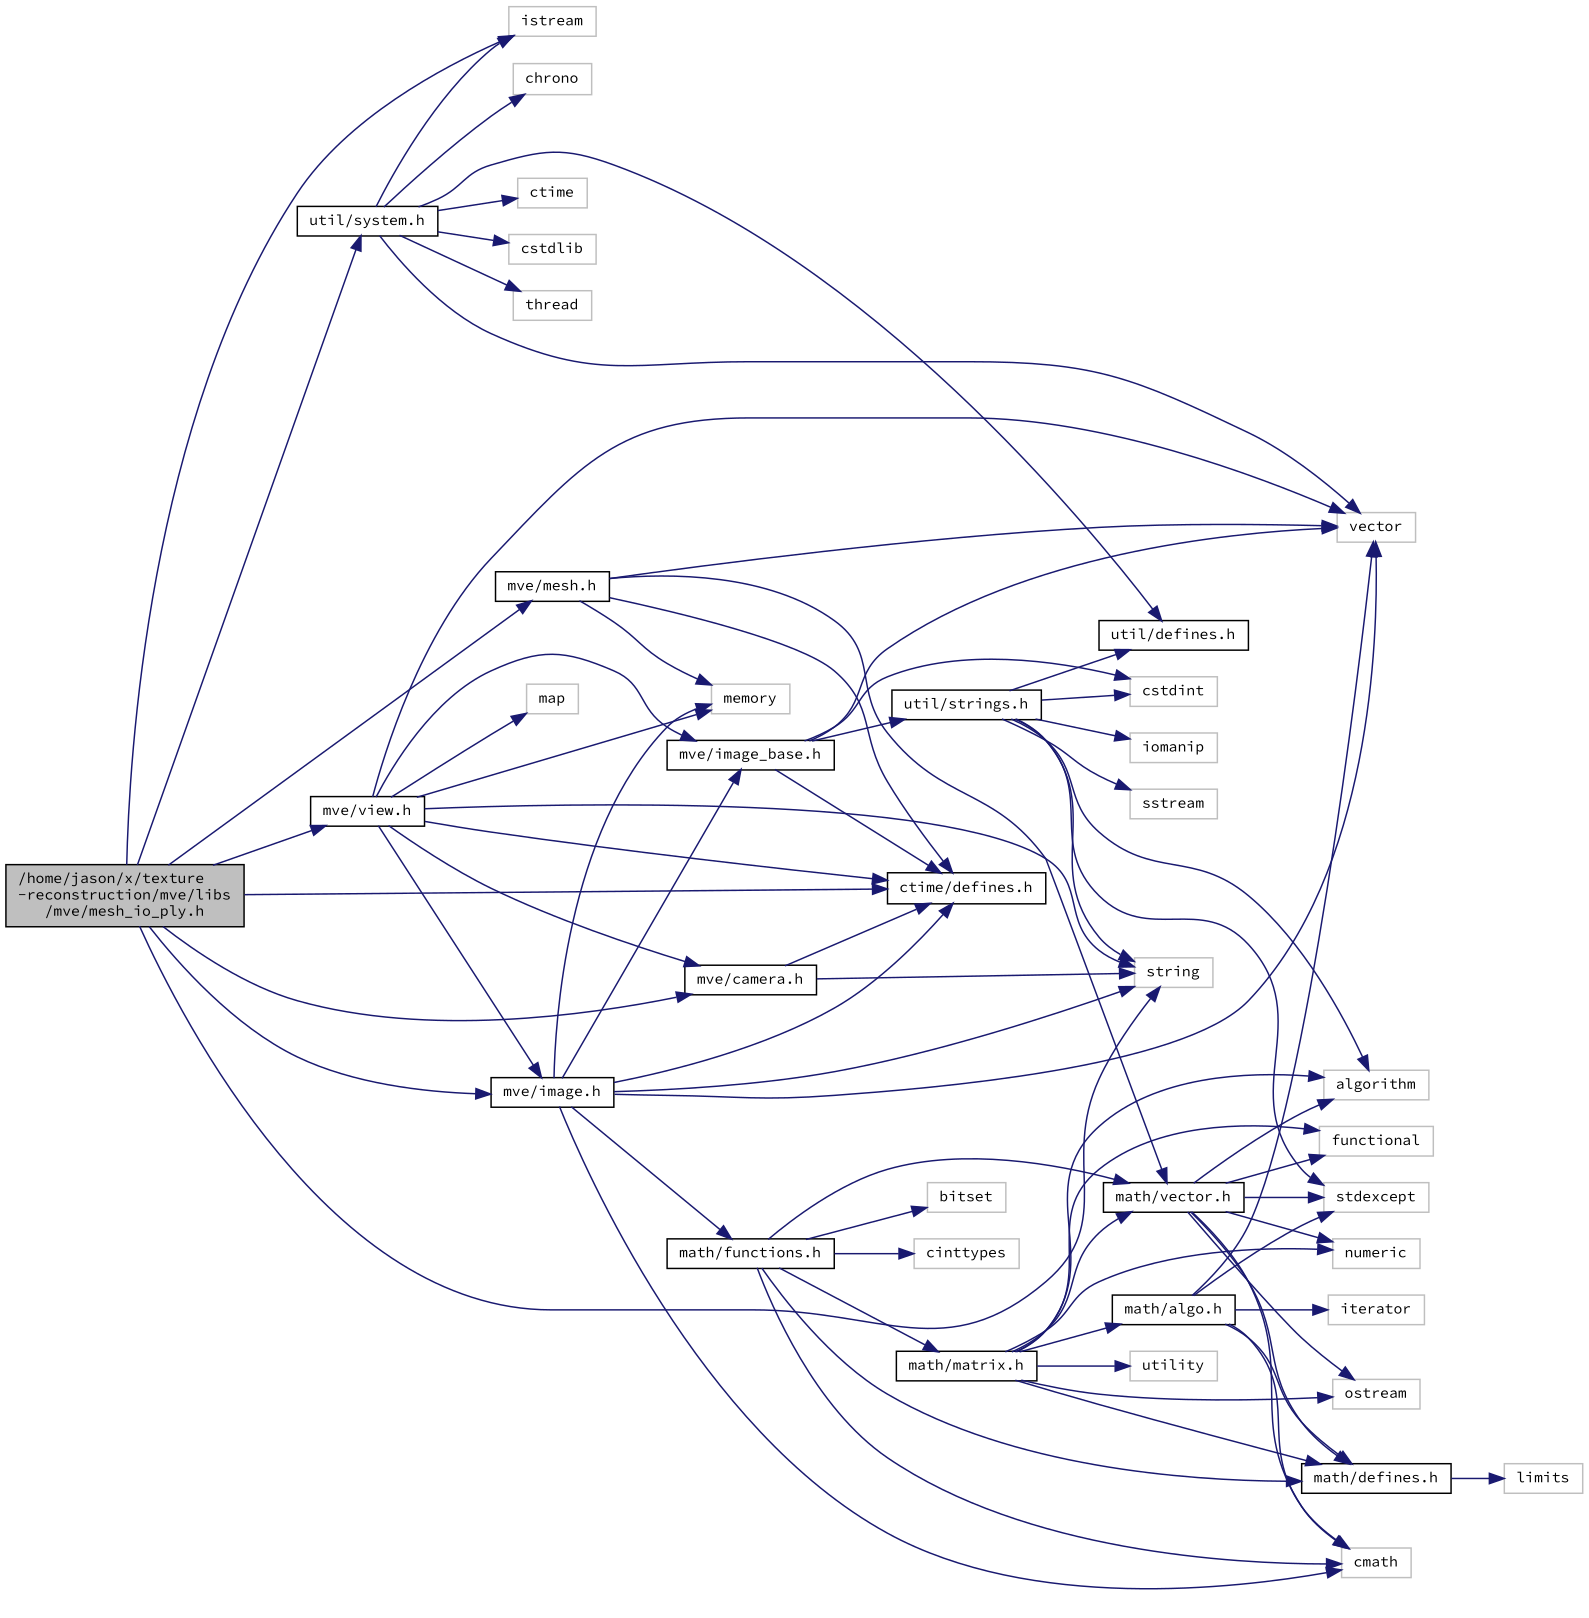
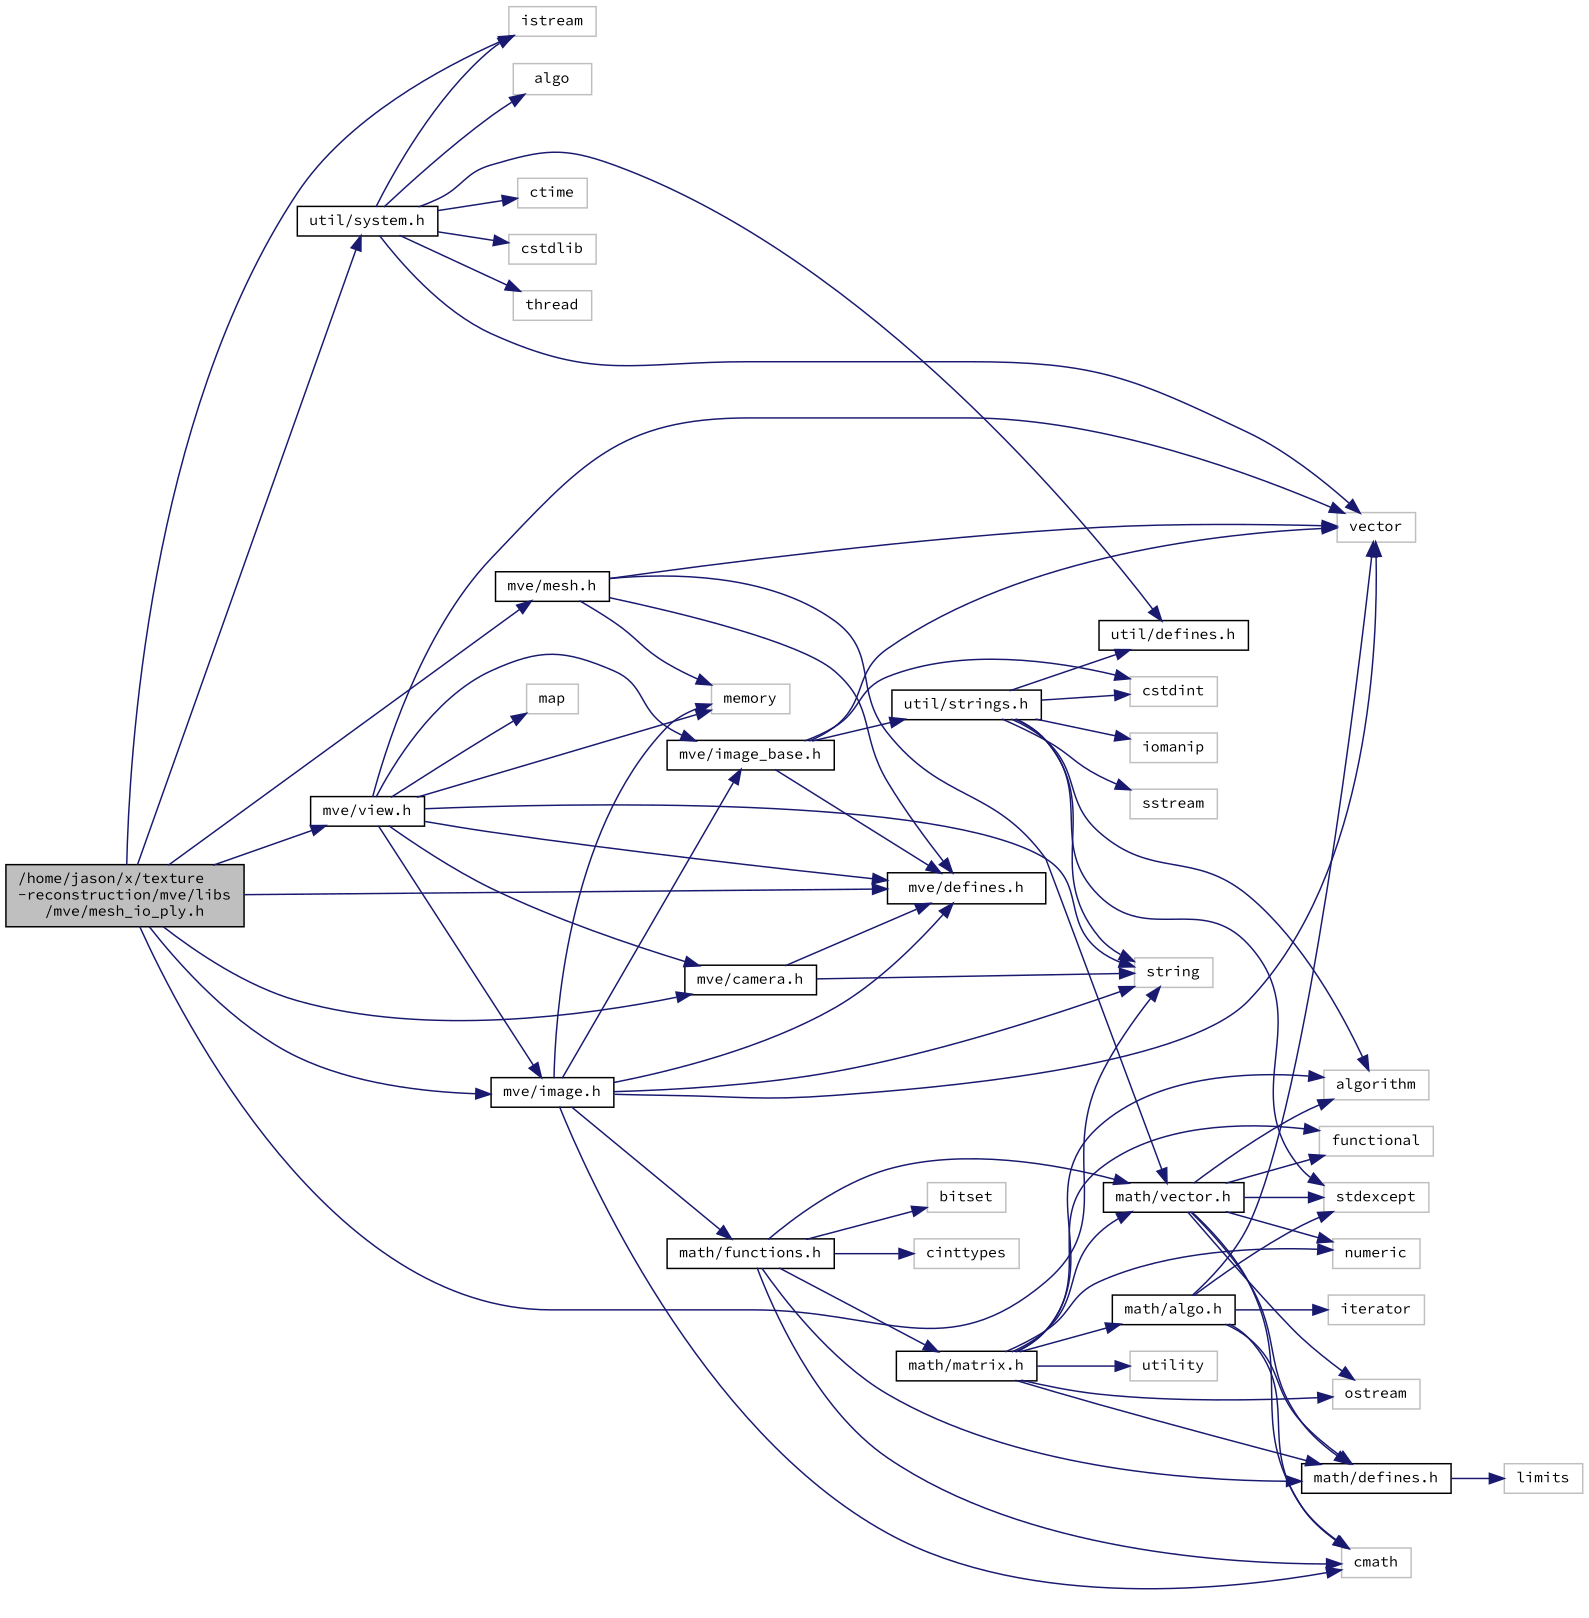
  digraph {
    fontname="Source Code Pro"
    rankdir=LR
    node [color=grey75 fillcolor=white fontname="Source Code Pro" fontsize=10 shape=record style=filled]
    edge [color=midnightblue fontname="Source Code Pro" fontsize=10 labelfontname=FreeSans labelfontsize=10 style=solid]
    n1 [color=black fillcolor=grey75 fontcolor=black height=0.2 label="/home/jason/x/texture\l-reconstruction/mve/libs\l/mve/mesh_io_ply.h" width=0.4]
    n2 [height=0.2 label=istream width=0.4]
    n3 [height=0.2 label=string width=0.4]
    n4 [color=black height=0.2 label="util/system.h" width=0.4]
-   n5 [color=black height=0.2 label="ctime/defines.h" width=0.4]
+   n5 [color=black height=0.2 label="mve/defines.h" width=0.4]
    n6 [color=black height=0.2 label="mve/image.h" width=0.4]
    n7 [color=black height=0.2 label="mve/camera.h" width=0.4]
    n8 [color=black height=0.2 label="mve/view.h" width=0.4]
    n9 [color=black height=0.2 label="mve/mesh.h" width=0.4]
    n10 [height=0.2 label=ctime width=0.4]
    n11 [height=0.2 label=cstdlib width=0.4]
    n12 [height=0.2 label=thread width=0.4]
-   n13 [height=0.2 label=chrono width=0.4]
+   n13 [height=0.2 label=algo width=0.4]
    n14 [height=0.2 label=vector width=0.4]
    n15 [color=black height=0.2 label="util/defines.h" width=0.4]
    n16 [height=0.2 label=memory width=0.4]
    n17 [color=black height=0.2 label="math/functions.h" width=0.4]
    n18 [height=0.2 label=cmath width=0.4]
    n19 [color=black height=0.2 label="mve/image_base.h" width=0.4]
    n20 [height=0.2 label=map width=0.4]
    n21 [color=black height=0.2 label="math/vector.h" width=0.4]
    n22 [height=0.2 label=bitset width=0.4]
    n23 [height=0.2 label=cinttypes width=0.4]
    n24 [color=black height=0.2 label="math/defines.h" width=0.4]
    n25 [color=black height=0.2 label="math/matrix.h" width=0.4]
    n26 [height=0.2 label=cstdint width=0.4]
    n27 [color=black height=0.2 label="util/strings.h" width=0.4]
    n28 [height=0.2 label=limits width=0.4]
    n29 [height=0.2 label=algorithm width=0.4]
    n30 [height=0.2 label=functional width=0.4]
    n31 [height=0.2 label=stdexcept width=0.4]
    n32 [height=0.2 label=numeric width=0.4]
    n33 [height=0.2 label=ostream width=0.4]
    n34 [color=black height=0.2 label="math/algo.h" width=0.4]
    n35 [height=0.2 label=utility width=0.4]
    n36 [height=0.2 label=iterator width=0.4]
    n37 [height=0.2 label=sstream width=0.4]
    n38 [height=0.2 label=iomanip width=0.4]
    n1 -> n2
    n1 -> n3
    n1 -> n4
    n1 -> n5
    n1 -> n6
    n1 -> n7
    n1 -> n8
    n1 -> n9
    n4 -> n2
    n4 -> n10
    n4 -> n11
    n4 -> n12
    n4 -> n13
    n4 -> n14
    n4 -> n15
    n6 -> n3
    n6 -> n5
    n6 -> n14
    n6 -> n16
    n6 -> n17
    n6 -> n18
    n6 -> n19
    n7 -> n3
    n7 -> n5
    n8 -> n3
    n8 -> n5
    n8 -> n6
    n8 -> n7
    n8 -> n14
    n8 -> n16
    n8 -> n19
    n8 -> n20
    n9 -> n5
    n9 -> n14
    n9 -> n16
    n9 -> n21
    n17 -> n18
    n17 -> n21
    n17 -> n22
    n17 -> n23
    n17 -> n24
    n17 -> n25
    n19 -> n5
    n19 -> n14
    n19 -> n26
    n19 -> n27
    n21 -> n18
    n21 -> n24
    n21 -> n29
    n21 -> n30
    n21 -> n31
    n21 -> n32
    n21 -> n33
    n24 -> n28
    n25 -> n21
    n25 -> n24
    n25 -> n29
    n25 -> n30
    n25 -> n32
    n25 -> n33
    n25 -> n34
    n25 -> n35
    n27 -> n3
    n27 -> n15
    n27 -> n26
    n27 -> n29
    n27 -> n31
    n27 -> n37
    n27 -> n38
    n34 -> n14
    n34 -> n18
    n34 -> n24
    n34 -> n31
    n34 -> n36
  }
